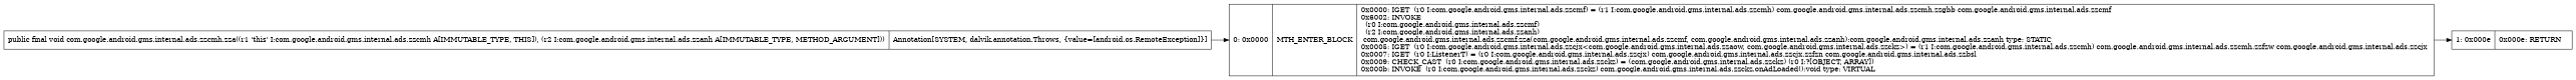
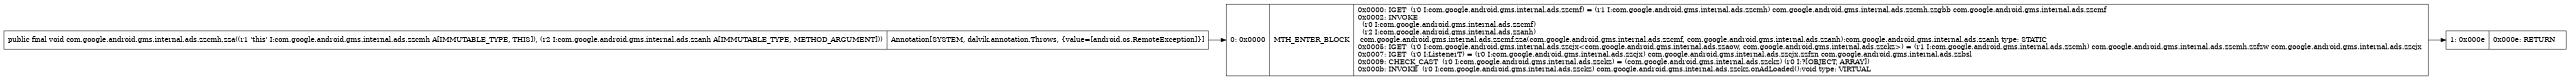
  digraph {
    rankdir=LR
    node [shape=record]
-   n1 [label="{0\:\ 0x0000|MTH_ENTER_BLOCK\l|0x0000: IGET  (r0 I:com.google.android.gms.internal.ads.zzcmf) = (r1 I:com.google.android.gms.internal.ads.zzcmh) com.google.android.gms.internal.ads.zzcmh.zzgbb com.google.android.gms.internal.ads.zzcmf \l0x6002: INVOKE  \l  (r0 I:com.google.android.gms.internal.ads.zzcmf)\l  (r2 I:com.google.android.gms.internal.ads.zzanh)\l com.google.android.gms.internal.ads.zzcmf.zza(com.google.android.gms.internal.ads.zzcmf, com.google.android.gms.internal.ads.zzanh):com.google.android.gms.internal.ads.zzanh type: STATIC \l0x0005: IGET  (r0 I:com.google.android.gms.internal.ads.zzcjx\<com.google.android.gms.internal.ads.zzaow, com.google.android.gms.internal.ads.zzckz\>) = (r1 I:com.google.android.gms.internal.ads.zzcmh) com.google.android.gms.internal.ads.zzcmh.zzfzw com.google.android.gms.internal.ads.zzcjx \l0x0007: IGET  (r0 I:ListenerT) = (r0 I:com.google.android.gms.internal.ads.zzcjx) com.google.android.gms.internal.ads.zzcjx.zzfzn com.google.android.gms.internal.ads.zzbsl \l0x0009: CHECK_CAST  (r0 I:com.google.android.gms.internal.ads.zzckz) = (com.google.android.gms.internal.ads.zzckz) (r0 I:?[OBJECT, ARRAY]) \l0x000b: INVOKE  (r0 I:com.google.android.gms.internal.ads.zzckz) com.google.android.gms.internal.ads.zzckz.onAdLoaded():void type: VIRTUAL \l}"]
+   n1 [label="{0\:\ 0x0000|MTH_ENTER_BLOCK\l|0x0000: IGET  (r0 I:com.google.android.gms.internal.ads.zzcmf) = (r1 I:com.google.android.gms.internal.ads.zzcmh) com.google.android.gms.internal.ads.zzcmh.zzgbb com.google.android.gms.internal.ads.zzcmf \l0x0002: INVOKE  \l  (r0 I:com.google.android.gms.internal.ads.zzcmf)\l  (r2 I:com.google.android.gms.internal.ads.zzanh)\l com.google.android.gms.internal.ads.zzcmf.zza(com.google.android.gms.internal.ads.zzcmf, com.google.android.gms.internal.ads.zzanh):com.google.android.gms.internal.ads.zzanh type: STATIC \l0x0005: IGET  (r0 I:com.google.android.gms.internal.ads.zzcjx\<com.google.android.gms.internal.ads.zzaow, com.google.android.gms.internal.ads.zzckz\>) = (r1 I:com.google.android.gms.internal.ads.zzcmh) com.google.android.gms.internal.ads.zzcmh.zzfzw com.google.android.gms.internal.ads.zzcjx \l0x0007: IGET  (r0 I:ListenerT) = (r0 I:com.google.android.gms.internal.ads.zzcjx) com.google.android.gms.internal.ads.zzcjx.zzfzn com.google.android.gms.internal.ads.zzbsl \l0x0009: CHECK_CAST  (r0 I:com.google.android.gms.internal.ads.zzckz) = (com.google.android.gms.internal.ads.zzckz) (r0 I:?[OBJECT, ARRAY]) \l0x000b: INVOKE  (r0 I:com.google.android.gms.internal.ads.zzckz) com.google.android.gms.internal.ads.zzckz.onAdLoaded():void type: VIRTUAL \l}"]
    n2 [label="{1\:\ 0x000e|0x000e: RETURN   \l}"]
    n3 [label="{public final void com.google.android.gms.internal.ads.zzcmh.zza((r1 'this' I:com.google.android.gms.internal.ads.zzcmh A[IMMUTABLE_TYPE, THIS]), (r2 I:com.google.android.gms.internal.ads.zzanh A[IMMUTABLE_TYPE, METHOD_ARGUMENT]))  | Annotation[SYSTEM, dalvik.annotation.Throws, \{value=[android.os.RemoteException]\}]\l}"]
    n1 -> n2
    n3 -> n1
  }
